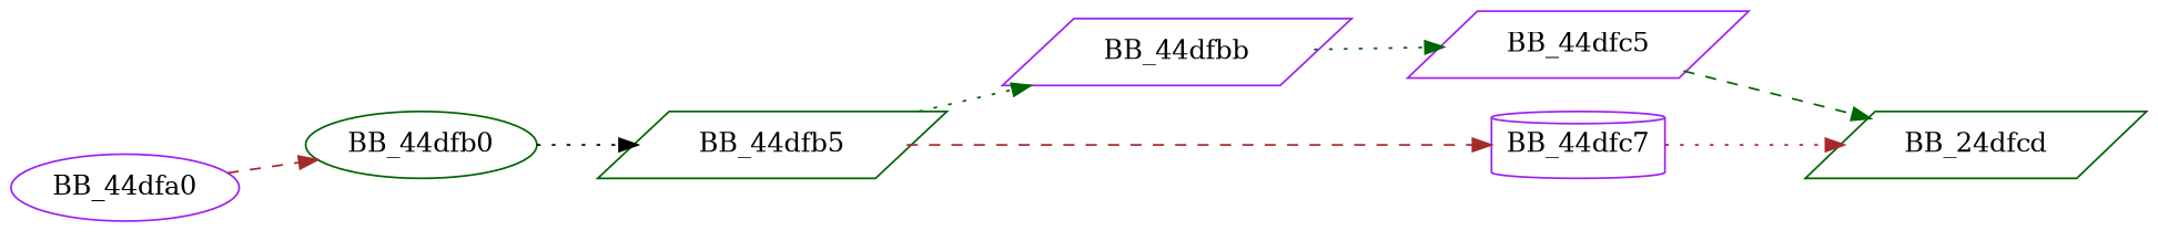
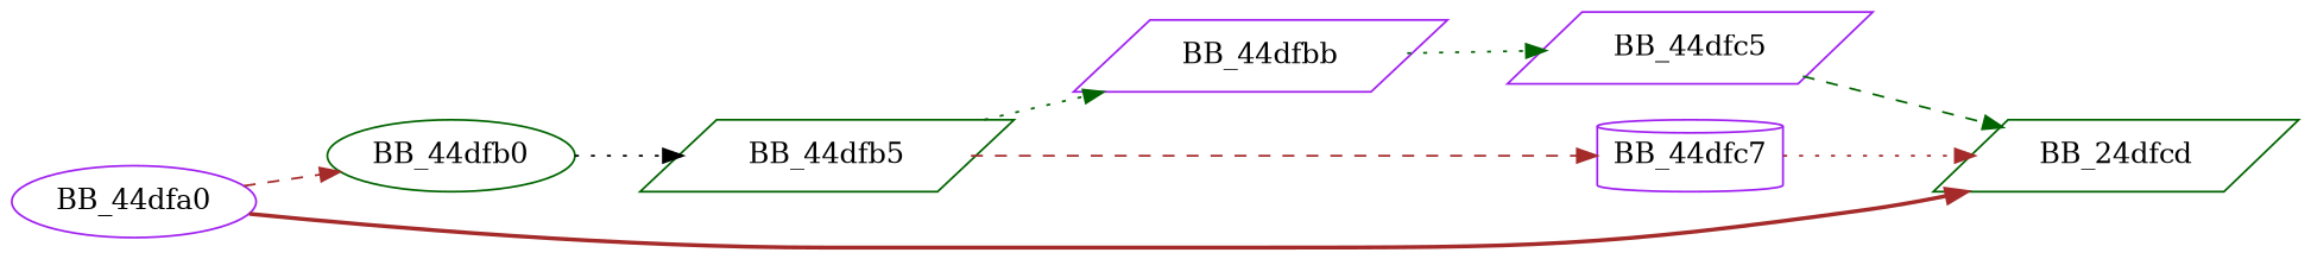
  digraph {
    rankdir=LR
    node [color=purple shape=parallelogram]
    edge [color=brown style=dotted]
    BB_44dfa0 [shape=ellipse]
    BB_44dfb0 [color=darkgreen shape=ellipse]
    n3 [color=darkgreen label=BB_24dfcd]
    BB_44dfb5 [color=darkgreen]
    BB_44dfbb
    BB_44dfc7 [shape=cylinder]
    BB_44dfc5
    BB_44dfa0 -> BB_44dfb0 [style=dashed]
+   BB_44dfa0 -> n3 [style=bold]
    BB_44dfb0 -> BB_44dfb5 [color=black]
    BB_44dfb5 -> BB_44dfbb [color=darkgreen]
    BB_44dfb5 -> BB_44dfc7 [style=dashed]
    BB_44dfbb -> BB_44dfc5 [color=darkgreen]
    BB_44dfc7 -> n3
    BB_44dfc5 -> n3 [color=darkgreen style=dashed]
  }
